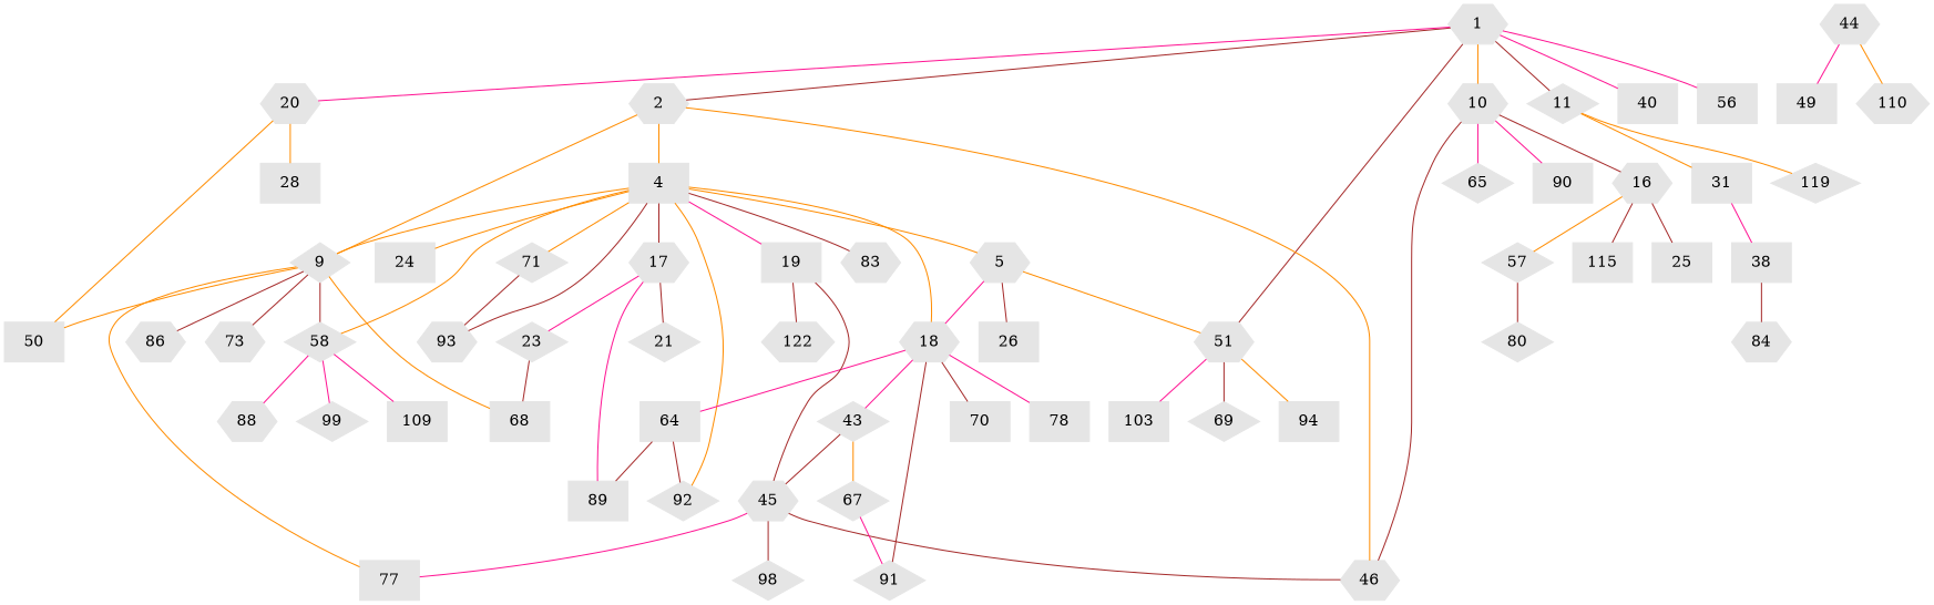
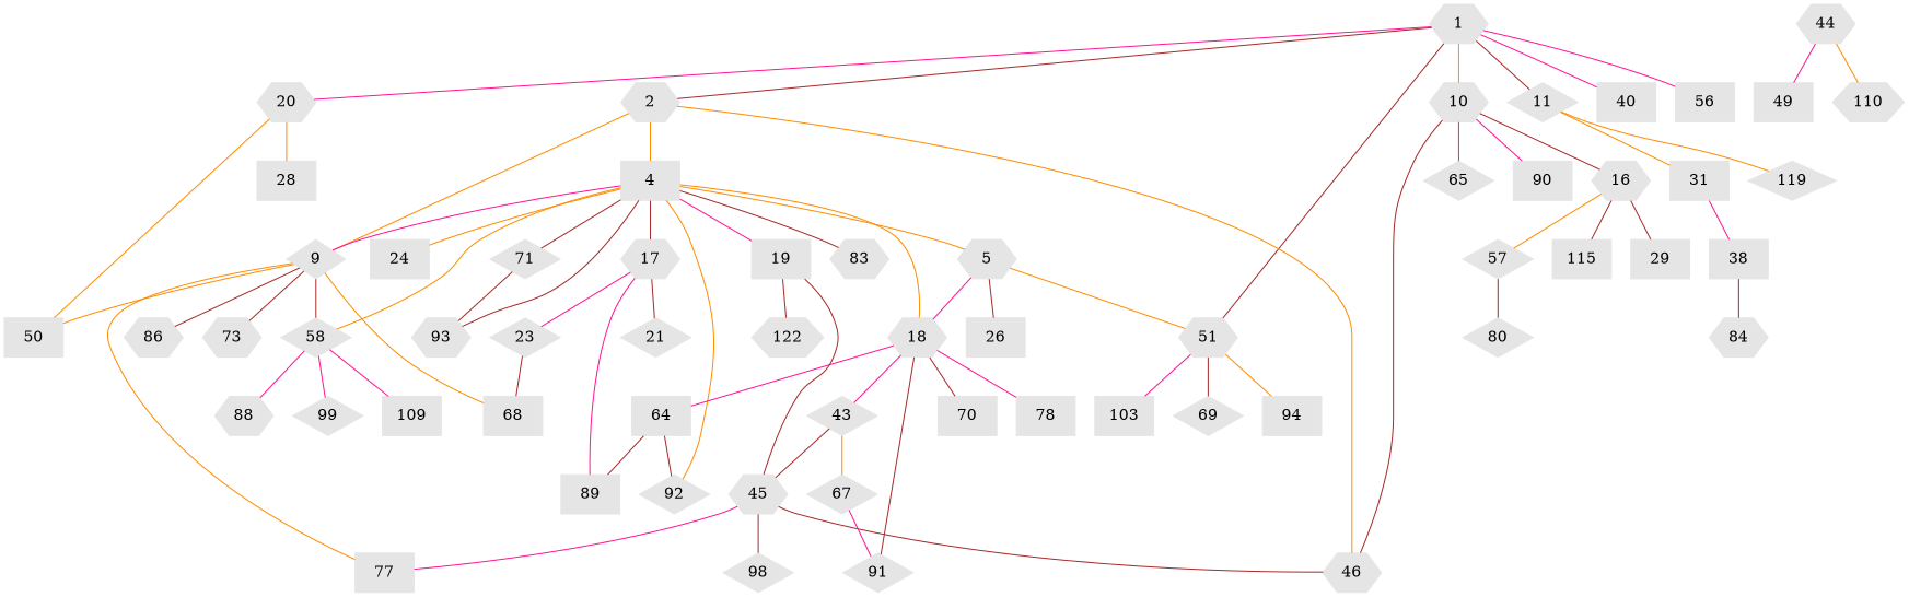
  graph {
    node [color=gray90 shape=box style=filled]
    edge [color=brown]
    1 [shape=hexagon super="+29+3"]
    2 [shape=hexagon]
    10 [shape=hexagon super="+37+12+39+54+32"]
    11 [shape=diamond]
    20 [shape=hexagon]
    40 [super="+77"]
    51 [shape=hexagon super="+52"]
    56
    4 [super="+6+13"]
    9 [shape=diamond super="+42+85+72+14"]
    46 [shape=hexagon super="+55"]
    16 [shape=hexagon]
    65 [shape=diamond]
    90
    31 [super="+36"]
    119 [shape=diamond]
    50 [super="+63"]
    28
    69 [shape=diamond]
    94
    103
    5 [shape=hexagon super="+100+27+8"]
    17 [shape=hexagon]
    18 [shape=hexagon super="+30+66"]
    19 [super="+53"]
    24 [super="+101"]
    58 [shape=diamond super="+95"]
    71 [shape=diamond]
    83 [shape=hexagon]
    92 [shape=diamond]
    93 [shape=hexagon super="+121"]
    68
    73 [shape=hexagon]
    n34 [label=77]
    86 [shape=hexagon]
    26
    21 [shape=diamond]
    23 [shape=diamond]
    89 [super="+108"]
    43 [shape=diamond]
    64 [super="+87+75"]
    70
    78
    91 [shape=diamond super="+117"]
    45 [shape=hexagon super="+61+59"]
    122 [shape=hexagon]
    88 [shape=hexagon]
    99 [shape=diamond]
    109
    44 [shape=hexagon super="+79"]
    49
    110 [shape=hexagon]
-   25
+   25 [label=29]
    57 [shape=diamond super="+74+97"]
    115
    38
    80 [shape=diamond]
    67 [shape=diamond super="+102"]
    98 [shape=diamond]
    84 [shape=hexagon]
    1 -- 2
    1 -- 10 [color=darkorange]
    1 -- 11
    1 -- 20 [color=deeppink]
    1 -- 40 [color=deeppink]
    1 -- 51
    1 -- 56 [color=deeppink]
    2 -- 4 [color=darkorange]
    2 -- 9 [color=darkorange weight=2]
    2 -- 46 [color=darkorange]
    10 -- 46
    10 -- 16
    10 -- 65 [color=deeppink]
    10 -- 90 [color=deeppink]
    11 -- 31 [color=darkorange]
    11 -- 119 [color=darkorange]
    20 -- 50 [color=darkorange]
    20 -- 28 [color=darkorange]
    51 -- 69
    51 -- 94 [color=darkorange]
    51 -- 103 [color=deeppink]
-   4 -- 9 [color=darkorange]
+   4 -- 9 [color=deeppink]
    4 -- 5 [color=darkorange]
    4 -- 17
    4 -- 18 [color=darkorange]
    4 -- 19 [color=deeppink]
    4 -- 24 [color=darkorange]
    4 -- 58 [color=darkorange]
-   4 -- 71 [color=darkorange]
+   4 -- 71
    4 -- 83
    4 -- 92 [color=darkorange]
    4 -- 93
    9 -- 50 [color=darkorange]
    9 -- 58
    9 -- 68 [color=darkorange]
    9 -- 73
    9 -- n34 [color=darkorange]
    9 -- 86
    16 -- 25
    16 -- 57 [color=darkorange]
    16 -- 115
    31 -- 38 [color=deeppink]
    5 -- 51 [color=darkorange]
    5 -- 18 [color=deeppink]
    5 -- 26
    17 -- 21
    17 -- 23 [color=deeppink]
    17 -- 89 [color=deeppink]
    18 -- 43 [color=deeppink]
    18 -- 64 [color=deeppink]
    18 -- 70
    18 -- 78 [color=deeppink]
    18 -- 91
    19 -- 45
    19 -- 122
    58 -- 88 [color=deeppink weight=2]
    58 -- 99 [color=deeppink]
    58 -- 109 [color=deeppink]
    71 -- 93
    23 -- 68
    43 -- 45
    43 -- 67 [color=darkorange]
    64 -- 92
    64 -- 89
    45 -- 46
    45 -- n34 [color=deeppink]
    45 -- 98
    44 -- 49 [color=deeppink]
    44 -- 110 [color=darkorange]
    57 -- 80
    38 -- 84
    67 -- 91 [color=deeppink]
  }
